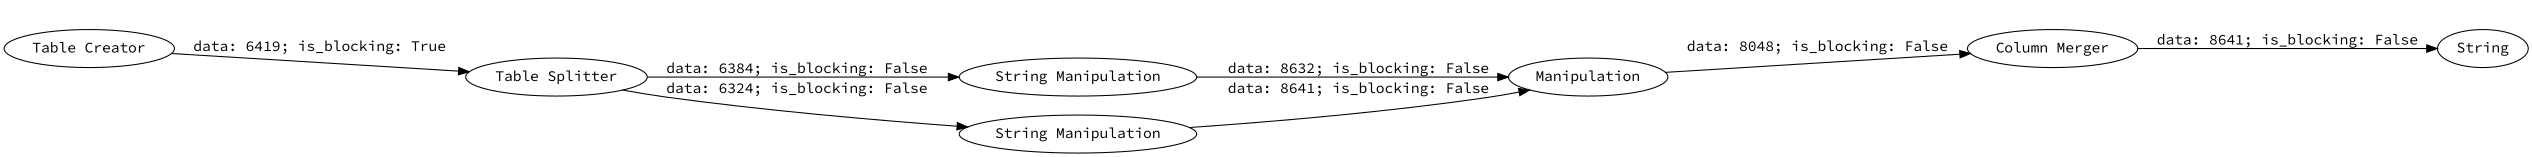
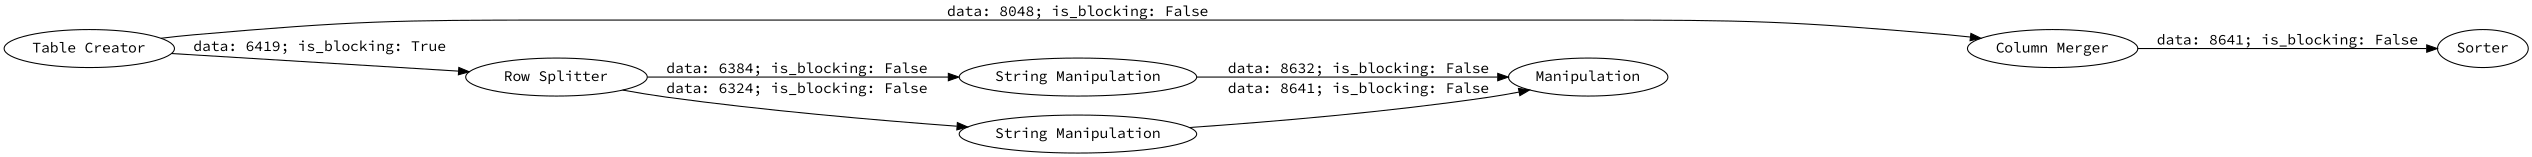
  digraph {
    fontname="Source Code Pro"
    rankdir=LR
    node [fontname="Source Code Pro"]
    edge [fontname="Source Code Pro"]
    n1 [label="Column Merger"]
-   n2 [label=String]
+   n2 [label=Sorter]
    n3 [label=Manipulation]
-   n4 [label="Table Splitter"]
+   n4 [label="Row Splitter"]
    n5 [label="String Manipulation"]
    n6 [label="String Manipulation"]
    n7 [label="Table Creator"]
    n1 -> n2 [label="data: 8641; is_blocking: False"]
-   n3 -> n1 [label="data: 8048; is_blocking: False"]
+   n7 -> n1 [label="data: 8048; is_blocking: False"]
    n4 -> n5 [label="data: 6384; is_blocking: False"]
    n4 -> n6 [label="data: 6324; is_blocking: False"]
    n5 -> n3 [label="data: 8632; is_blocking: False"]
    n6 -> n3 [label="data: 8641; is_blocking: False"]
    n7 -> n4 [label="data: 6419; is_blocking: True"]
  }
